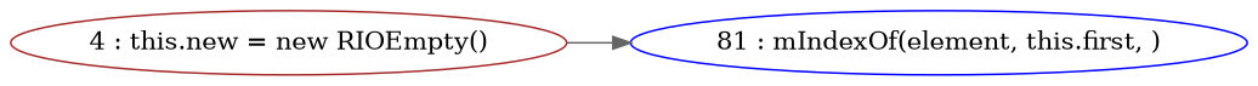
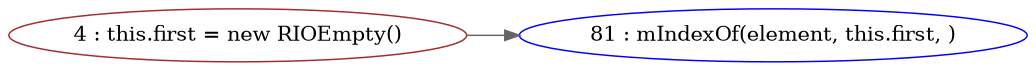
  digraph {
    rankdir=LR
-   "4 : this.first = new RIOEmpty()" [color=brown label="4 : this.new = new RIOEmpty()"]
+   "4 : this.first = new RIOEmpty()" [color=brown]
    "81 : mIndexOf(element, this.first, )" [color=blue]
    "4 : this.first = new RIOEmpty()" -> "81 : mIndexOf(element, this.first, )" [color=gray40 style=solid]
  }
